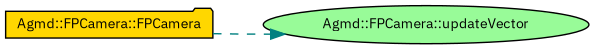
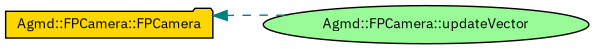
  digraph {
    rankdir=LR
    fontname="IBM Plex Sans"
    node [color=black fontname="IBM Plex Sans" fontsize=10 style=filled]
    n1 [fillcolor=gold fontcolor=black height=0.2 label="Agmd::FPCamera::FPCamera" shape=folder width=0.4]
    n2 [fillcolor=palegreen height=0.2 label="Agmd::FPCamera::updateVector" shape=ellipse width=0.4]
-   n1 -> n2 [color=teal fontname="IBM Plex Sans" fontsize=10 labelfontname=Helvetica labelfontsize=10 style=dashed]
+   n2 -> n1 [color=teal fontname="IBM Plex Sans" fontsize=10 labelfontname=Helvetica labelfontsize=10 style=dashed]
  }
